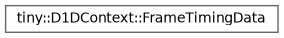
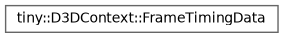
  digraph {
    rankdir=LR
-   n1 [color=grey40 fillcolor=white fontname=Helvetica fontsize=10 height=0.2 label="tiny::D1DContext::FrameTimingData" shape=box style=filled width=0.4]
+   n1 [color=grey40 fillcolor=white fontname=Helvetica fontsize=10 height=0.2 label="tiny::D3DContext::FrameTimingData" shape=box style=filled width=0.4]
  }
